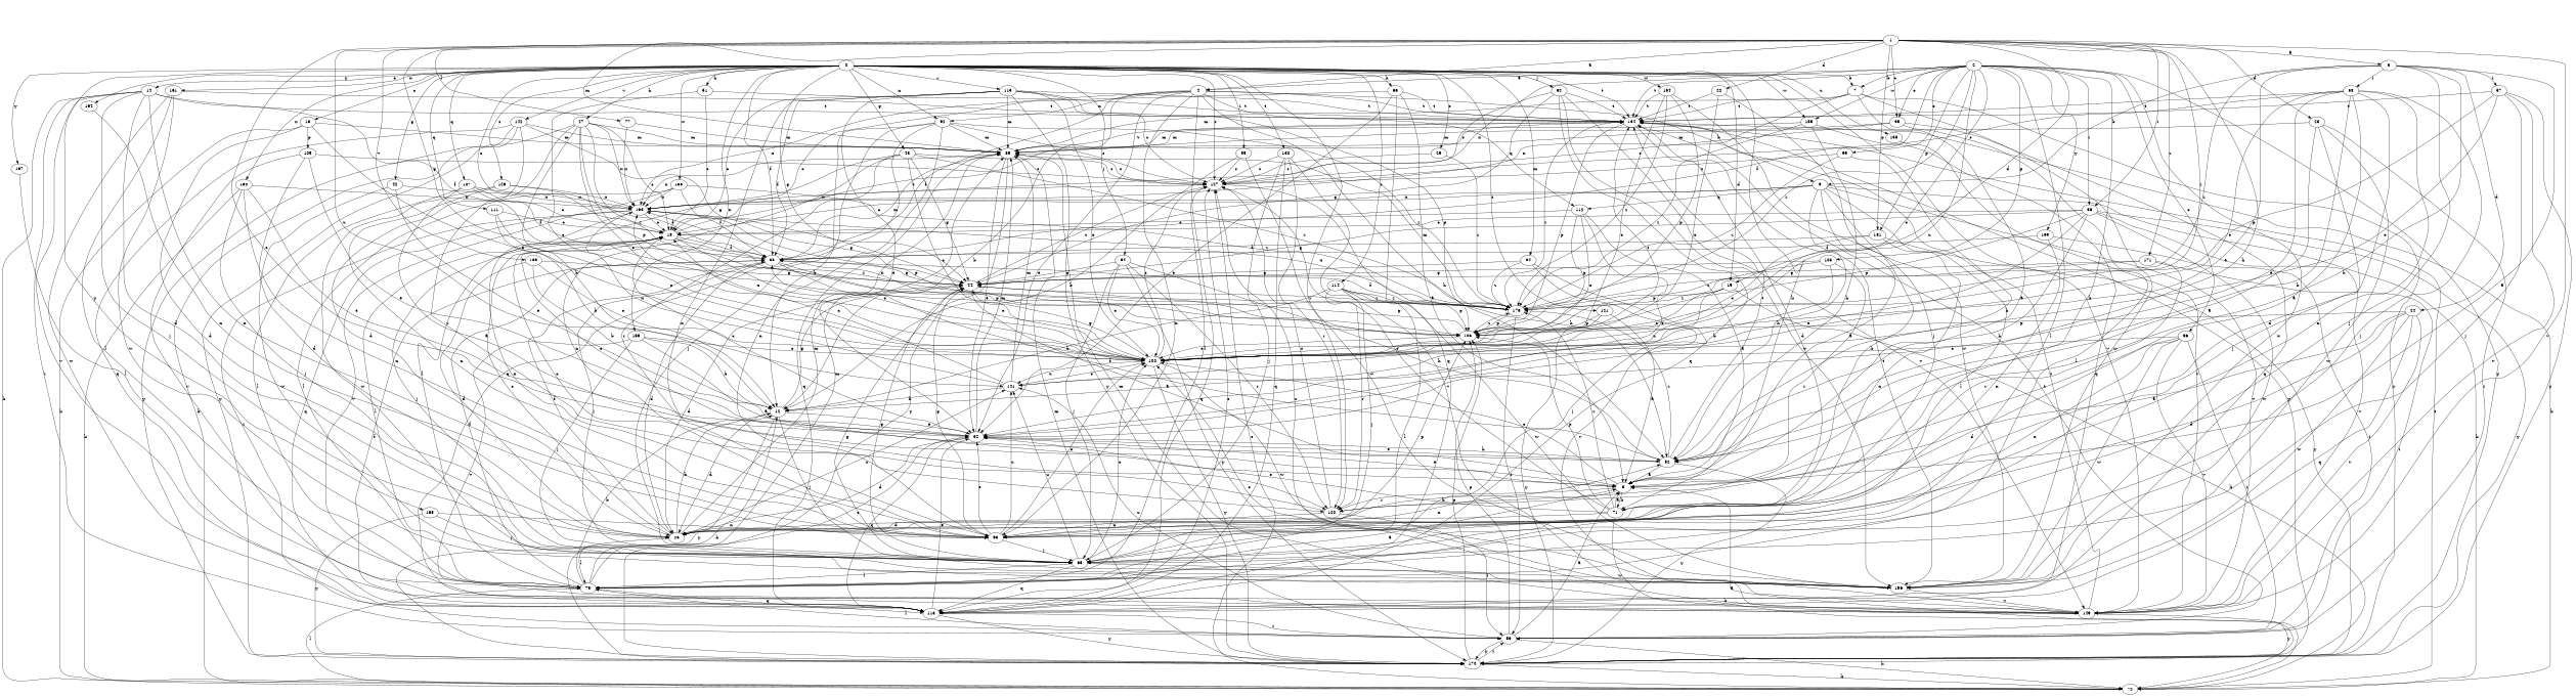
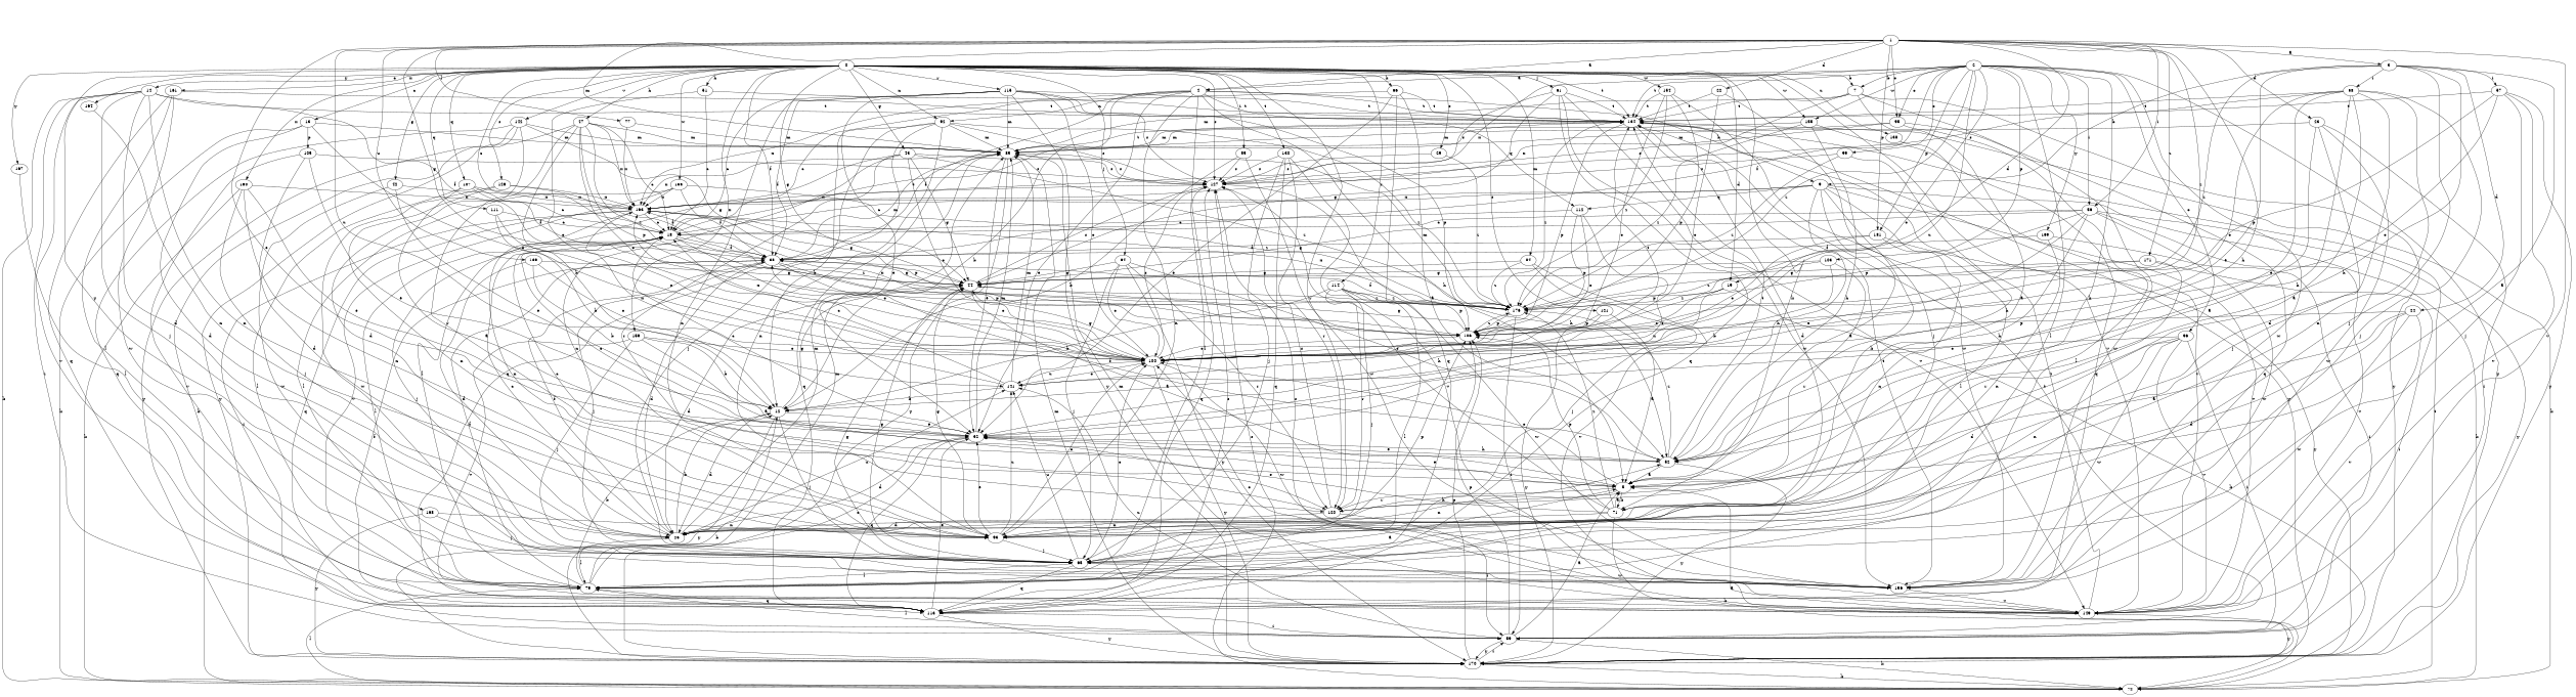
  strict digraph {
    0
    7
    13
    14
    18
    19
    29
    38
    42
    43
    44
    47
    51
    55
-   61 [label=62]
+   61
    64
    66
    71
    84
    92
    107
    111
    114
    115
    120
    121
    126
    127
    130
    134
    138
    142
    149
    153
    154
    155
    159
    160
    161
    164
    167
    168
    85
    156
    163
    170
    5
    100
    72
    25
    105
    65
    93
    59
    176
    79
    141
    106
    32
    12
    113
    52
    1
    3
    4
    22
    23
    56
    77
    95
    n71 [label=181]
    139
    171
    9
    24
    57
    58
    112
    2
    96
    99
    103
    169
    0 -> 7 [label=b]
    0 -> 13 [label=c]
    0 -> 14 [label=c]
    0 -> 18 [label=c]
    0 -> 19 [label=d]
    0 -> 29 [label=e]
    0 -> 38 [label=f]
    0 -> 42 [label=g]
    0 -> 43 [label=g]
    0 -> 44 [label=g]
    0 -> 47 [label=h]
    0 -> 51 [label=h]
    0 -> 55 [label=i]
    0 -> 61 [label=j]
    0 -> 64 [label=j]
    0 -> 66 [label=k]
    0 -> 71 [label=k]
    0 -> 84 [label=m]
    0 -> 92 [label=n]
    0 -> 107 [label=q]
    0 -> 111 [label=q]
    0 -> 114 [label=r]
    0 -> 115 [label=r]
    0 -> 120 [label=r]
    0 -> 121 [label=s]
    0 -> 126 [label=s]
    0 -> 127 [label=s]
    0 -> 130 [label=t]
    0 -> 134 [label=t]
    0 -> 138 [label=u]
    0 -> 142 [label=v]
    0 -> 149 [label=v]
    0 -> 153 [label=w]
    0 -> 154 [label=w]
    0 -> 155 [label=w]
    0 -> 159 [label=x]
    0 -> 160 [label=x]
    0 -> 161 [label=x]
    0 -> 164 [label=y]
    0 -> 167 [label=y]
    0 -> 168 [label=y]
    7 -> 134 [label=t]
    7 -> 85 [label=m]
    7 -> 156 [label=w]
    7 -> 163 [label=x]
    7 -> 170 [label=y]
    7 -> 5 [label=a]
    13 -> 85 [label=m]
    13 -> 100 [label=o]
    13 -> 72 [label=k]
    13 -> 25 [label=d]
    13 -> 105 [label=p]
    14 -> 38 [label=f]
    14 -> 134 [label=t]
    14 -> 149 [label=v]
    14 -> 72 [label=k]
    14 -> 25 [label=d]
    14 -> 65 [label=j]
    14 -> 93 [label=n]
    14 -> 59 [label=i]
    18 -> 38 [label=f]
    18 -> 134 [label=t]
    18 -> 100 [label=o]
    18 -> 65 [label=j]
    18 -> 176 [label=z]
    18 -> 79 [label=l]
    19 -> 100 [label=o]
    19 -> 72 [label=k]
    19 -> 176 [label=z]
    19 -> 141 [label=u]
    29 -> 127 [label=s]
    29 -> 176 [label=z]
    38 -> 44 [label=g]
    38 -> 85 [label=m]
    38 -> 100 [label=o]
    38 -> 25 [label=d]
    38 -> 65 [label=j]
    38 -> 106 [label=p]
    42 -> 156 [label=w]
    42 -> 163 [label=x]
    42 -> 32 [label=e]
    43 -> 44 [label=g]
    43 -> 120 [label=r]
    43 -> 127 [label=s]
    43 -> 100 [label=o]
    43 -> 93 [label=n]
    43 -> 176 [label=z]
    43 -> 79 [label=l]
    44 -> 127 [label=s]
    44 -> 5 [label=a]
    44 -> 25 [label=d]
    44 -> 176 [label=z]
    47 -> 18 [label=c]
    47 -> 120 [label=r]
    47 -> 85 [label=m]
    47 -> 163 [label=x]
    47 -> 170 [label=y]
    47 -> 100 [label=o]
    47 -> 176 [label=z]
    47 -> 106 [label=p]
    47 -> 12 [label=b]
    51 -> 18 [label=c]
    51 -> 134 [label=t]
    51 -> 100 [label=o]
    55 -> 127 [label=s]
    55 -> 156 [label=w]
    55 -> 12 [label=b]
    61 -> 44 [label=g]
    61 -> 127 [label=s]
    61 -> 134 [label=t]
    61 -> 149 [label=v]
    61 -> 156 [label=w]
    61 -> 113 [label=q]
    64 -> 44 [label=g]
    64 -> 120 [label=r]
    64 -> 170 [label=y]
    64 -> 100 [label=o]
    64 -> 65 [label=j]
    64 -> 52 [label=h]
    66 -> 18 [label=c]
    66 -> 134 [label=t]
    66 -> 5 [label=a]
    66 -> 32 [label=e]
    66 -> 113 [label=q]
    71 -> 127 [label=s]
    71 -> 5 [label=a]
    71 -> 72 [label=k]
    71 -> 25 [label=d]
    71 -> 176 [label=z]
    71 -> 106 [label=p]
    71 -> 32 [label=e]
    84 -> 44 [label=g]
    84 -> 149 [label=v]
    84 -> 65 [label=j]
    84 -> 176 [label=z]
    92 -> 127 [label=s]
    92 -> 85 [label=m]
    92 -> 65 [label=j]
    92 -> 93 [label=n]
    92 -> 176 [label=z]
    92 -> 12 [label=b]
    92 -> 113 [label=q]
    107 -> 18 [label=c]
    107 -> 38 [label=f]
    107 -> 163 [label=x]
    107 -> 5 [label=a]
    107 -> 79 [label=l]
    111 -> 18 [label=c]
    111 -> 100 [label=o]
    111 -> 12 [label=b]
    114 -> 120 [label=r]
    114 -> 156 [label=w]
    114 -> 65 [label=j]
    114 -> 176 [label=z]
    114 -> 79 [label=l]
    114 -> 106 [label=p]
    114 -> 12 [label=b]
    115 -> 18 [label=c]
    115 -> 38 [label=f]
    115 -> 127 [label=s]
    115 -> 134 [label=t]
    115 -> 85 [label=m]
    115 -> 170 [label=y]
    115 -> 100 [label=o]
    115 -> 93 [label=n]
    115 -> 106 [label=p]
    115 -> 32 [label=e]
    120 -> 18 [label=c]
    120 -> 127 [label=s]
    120 -> 93 [label=n]
    120 -> 59 [label=i]
    121 -> 170 [label=y]
    121 -> 5 [label=a]
    121 -> 106 [label=p]
    126 -> 38 [label=f]
    126 -> 156 [label=w]
    126 -> 163 [label=x]
    126 -> 93 [label=n]
    127 -> 163 [label=x]
    127 -> 113 [label=q]
    127 -> 52 [label=h]
    130 -> 120 [label=r]
    130 -> 127 [label=s]
    130 -> 149 [label=v]
    130 -> 65 [label=j]
    130 -> 113 [label=q]
    134 -> 85 [label=m]
    134 -> 170 [label=y]
    134 -> 72 [label=k]
    134 -> 25 [label=d]
    134 -> 176 [label=z]
    134 -> 106 [label=p]
    138 -> 149 [label=v]
    142 -> 44 [label=g]
    142 -> 85 [label=m]
    142 -> 170 [label=y]
    142 -> 72 [label=k]
    142 -> 25 [label=d]
    142 -> 113 [label=q]
    149 -> 127 [label=s]
    149 -> 134 [label=t]
    149 -> 85 [label=m]
    149 -> 170 [label=y]
    149 -> 100 [label=o]
    153 -> 38 [label=f]
    153 -> 149 [label=v]
    153 -> 163 [label=x]
    153 -> 176 [label=z]
    153 -> 79 [label=l]
    154 -> 134 [label=t]
    154 -> 156 [label=w]
    154 -> 100 [label=o]
    154 -> 176 [label=z]
    154 -> 106 [label=p]
    155 -> 85 [label=m]
    155 -> 176 [label=z]
    155 -> 113 [label=q]
    155 -> 52 [label=h]
    159 -> 149 [label=v]
    159 -> 5 [label=a]
    159 -> 100 [label=o]
    159 -> 65 [label=j]
    159 -> 12 [label=b]
    160 -> 163 [label=x]
    160 -> 72 [label=k]
    160 -> 65 [label=j]
    160 -> 93 [label=n]
    160 -> 32 [label=e]
    161 -> 134 [label=t]
    161 -> 156 [label=w]
    161 -> 79 [label=l]
-   161 -> 113 [label=w]
+   161 -> 113 [label=q]
    164 -> 93 [label=n]
    167 -> 79 [label=l]
    168 -> 170 [label=y]
    168 -> 65 [label=j]
    168 -> 93 [label=n]
    85 -> 127 [label=s]
    85 -> 134 [label=t]
    85 -> 163 [label=x]
    85 -> 170 [label=y]
    85 -> 32 [label=e]
    85 -> 113 [label=q]
    156 -> 44 [label=g]
    156 -> 134 [label=t]
    156 -> 149 [label=v]
    163 -> 18 [label=c]
    163 -> 44 [label=g]
    163 -> 93 [label=n]
    163 -> 59 [label=i]
    163 -> 106 [label=p]
    163 -> 113 [label=q]
    170 -> 85 [label=m]
    170 -> 72 [label=k]
    170 -> 59 [label=i]
    170 -> 106 [label=p]
    170 -> 12 [label=b]
    5 -> 71 [label=k]
    5 -> 120 [label=r]
    5 -> 100 [label=o]
    5 -> 93 [label=n]
    5 -> 32 [label=e]
    100 -> 44 [label=g]
    100 -> 127 [label=s]
    100 -> 134 [label=t]
    100 -> 156 [label=w]
    100 -> 163 [label=x]
    100 -> 170 [label=y]
    100 -> 141 [label=u]
    72 -> 127 [label=s]
    72 -> 134 [label=t]
    72 -> 5 [label=a]
    72 -> 79 [label=l]
    25 -> 18 [label=c]
    25 -> 38 [label=f]
    25 -> 85 [label=m]
    25 -> 79 [label=l]
    25 -> 141 [label=u]
    25 -> 12 [label=b]
    25 -> 52 [label=h]
    105 -> 127 [label=s]
    105 -> 149 [label=v]
    105 -> 25 [label=d]
    105 -> 32 [label=e]
    65 -> 44 [label=g]
    65 -> 156 [label=w]
    65 -> 100 [label=o]
    65 -> 79 [label=l]
    65 -> 141 [label=u]
    65 -> 113 [label=q]
    93 -> 44 [label=g]
    93 -> 100 [label=o]
    93 -> 65 [label=j]
    93 -> 141 [label=u]
    93 -> 106 [label=p]
    93 -> 32 [label=e]
    59 -> 134 [label=t]
    59 -> 170 [label=y]
    59 -> 5 [label=a]
    59 -> 72 [label=k]
    59 -> 79 [label=l]
    59 -> 141 [label=u]
    59 -> 106 [label=p]
    176 -> 38 [label=f]
    176 -> 85 [label=m]
    176 -> 163 [label=x]
    176 -> 59 [label=i]
    176 -> 106 [label=p]
    79 -> 38 [label=f]
    79 -> 85 [label=m]
    79 -> 5 [label=a]
    79 -> 32 [label=e]
    79 -> 12 [label=b]
    79 -> 113 [label=q]
    141 -> 18 [label=c]
    141 -> 85 [label=m]
    141 -> 163 [label=x]
    141 -> 100 [label=o]
    141 -> 12 [label=b]
    106 -> 44 [label=g]
    106 -> 163 [label=x]
    106 -> 100 [label=o]
    106 -> 176 [label=z]
    32 -> 18 [label=c]
    32 -> 85 [label=m]
    32 -> 25 [label=d]
    32 -> 113 [label=q]
    32 -> 52 [label=h]
    12 -> 44 [label=g]
    12 -> 170 [label=y]
    12 -> 25 [label=d]
    12 -> 65 [label=j]
    12 -> 32 [label=e]
    113 -> 38 [label=f]
    113 -> 127 [label=s]
    113 -> 170 [label=y]
    113 -> 59 [label=i]
    113 -> 32 [label=e]
    52 -> 18 [label=c]
    52 -> 38 [label=f]
    52 -> 134 [label=t]
    52 -> 170 [label=y]
    52 -> 5 [label=a]
    52 -> 176 [label=z]
    52 -> 32 [label=e]
    1 -> 19 [label=d]
    1 -> 44 [label=g]
    1 -> 149 [label=v]
    1 -> 85 [label=m]
    1 -> 176 [label=z]
    1 -> 141 [label=u]
    1 -> 32 [label=e]
    1 -> 52 [label=h]
    1 -> 3 [label=a]
    1 -> 4 [label=a]
    1 -> 22 [label=d]
    1 -> 23 [label=d]
    1 -> 56 [label=i]
    1 -> 77 [label=l]
    1 -> 95 [label=o]
    1 -> n71 [label=p]
-   1 -> 139 [label=v]
+   1 -> 139 [label=u]
    1 -> 171 [label=z]
    3 -> 5 [label=a]
    3 -> 65 [label=j]
    3 -> 176 [label=z]
    3 -> 32 [label=e]
    3 -> 52 [label=h]
    3 -> 9 [label=b]
    3 -> 24 [label=d]
    3 -> 57 [label=i]
    3 -> 58 [label=i]
    4 -> 38 [label=f]
    4 -> 92 [label=n]
    4 -> 134 [label=t]
    4 -> 163 [label=x]
    4 -> 93 [label=n]
    4 -> 79 [label=l]
    4 -> 32 [label=e]
    4 -> 12 [label=b]
    4 -> 52 [label=h]
    4 -> 9 [label=b]
    4 -> 112 [label=q]
    22 -> 134 [label=t]
    22 -> 100 [label=o]
    22 -> 65 [label=j]
    23 -> 85 [label=m]
    23 -> 156 [label=w]
    23 -> 5 [label=a]
    23 -> 65 [label=j]
    23 -> 59 [label=i]
    56 -> 18 [label=c]
    56 -> 44 [label=g]
    56 -> 149 [label=v]
    56 -> 156 [label=w]
    56 -> 170 [label=y]
    56 -> 106 [label=p]
    56 -> 32 [label=e]
    56 -> 52 [label=h]
    77 -> 85 [label=m]
    77 -> 163 [label=x]
    95 -> 127 [label=s]
    95 -> 85 [label=m]
    95 -> 79 [label=l]
    95 -> 113 [label=q]
    n71 -> 38 [label=f]
    n71 -> 170 [label=y]
    n71 -> 100 [label=o]
    n71 -> 93 [label=n]
    139 -> 44 [label=g]
    139 -> 100 [label=o]
    139 -> 25 [label=d]
    139 -> 12 [label=b]
    171 -> 44 [label=g]
    171 -> 120 [label=r]
    171 -> 59 [label=i]
    171 -> 176 [label=z]
    9 -> 18 [label=c]
    9 -> 71 [label=k]
    9 -> 149 [label=v]
    9 -> 163 [label=x]
    9 -> 5 [label=a]
    9 -> 72 [label=k]
    9 -> 79 [label=l]
    9 -> 52 [label=h]
    9 -> 112 [label=q]
    24 -> 149 [label=v]
    24 -> 156 [label=w]
    24 -> 5 [label=a]
    24 -> 25 [label=d]
    24 -> 106 [label=p]
-   24 -> 113 [label=q]
    57 -> 134 [label=t]
    57 -> 149 [label=v]
    57 -> 170 [label=y]
    57 -> 100 [label=o]
    57 -> 65 [label=j]
    57 -> 106 [label=p]
    58 -> 127 [label=s]
    58 -> 134 [label=t]
    58 -> 5 [label=a]
    58 -> 100 [label=o]
    58 -> 25 [label=d]
    58 -> 65 [label=j]
    58 -> 93 [label=n]
    58 -> 32 [label=e]
    58 -> 52 [label=h]
    112 -> 18 [label=c]
-   112 -> 5 [label=a]
    112 -> 100 [label=o]
    112 -> 106 [label=p]
    112 -> 32 [label=e]
    2 -> 7 [label=b]
    2 -> 38 [label=f]
    2 -> 71 [label=k]
    2 -> 134 [label=t]
    2 -> 155 [label=w]
    2 -> 156 [label=w]
    2 -> 163 [label=x]
    2 -> 170 [label=y]
    2 -> 100 [label=o]
    2 -> 176 [label=z]
    2 -> 79 [label=l]
    2 -> 141 [label=u]
    2 -> 4 [label=a]
    2 -> 56 [label=i]
    2 -> 95 [label=o]
    2 -> n71 [label=p]
    2 -> 96 [label=o]
    2 -> 99 [label=o]
    2 -> 103 [label=p]
    2 -> 169 [label=y]
    96 -> 149 [label=v]
    96 -> 156 [label=w]
    96 -> 100 [label=o]
    96 -> 25 [label=d]
    96 -> 93 [label=n]
    96 -> 59 [label=i]
    99 -> 127 [label=s]
    99 -> 176 [label=z]
    99 -> 52 [label=h]
    103 -> 44 [label=g]
    103 -> 120 [label=r]
    103 -> 106 [label=p]
    103 -> 12 [label=b]
    169 -> 38 [label=f]
    169 -> 93 [label=n]
    169 -> 59 [label=i]
  }
